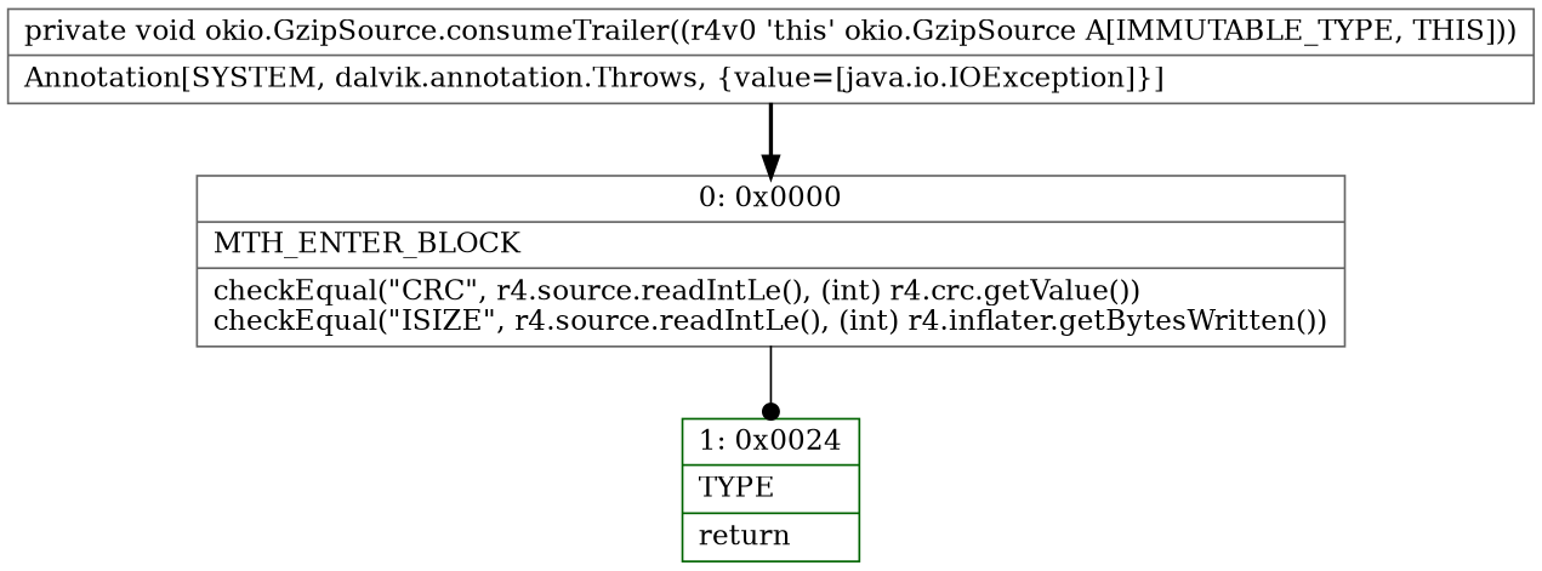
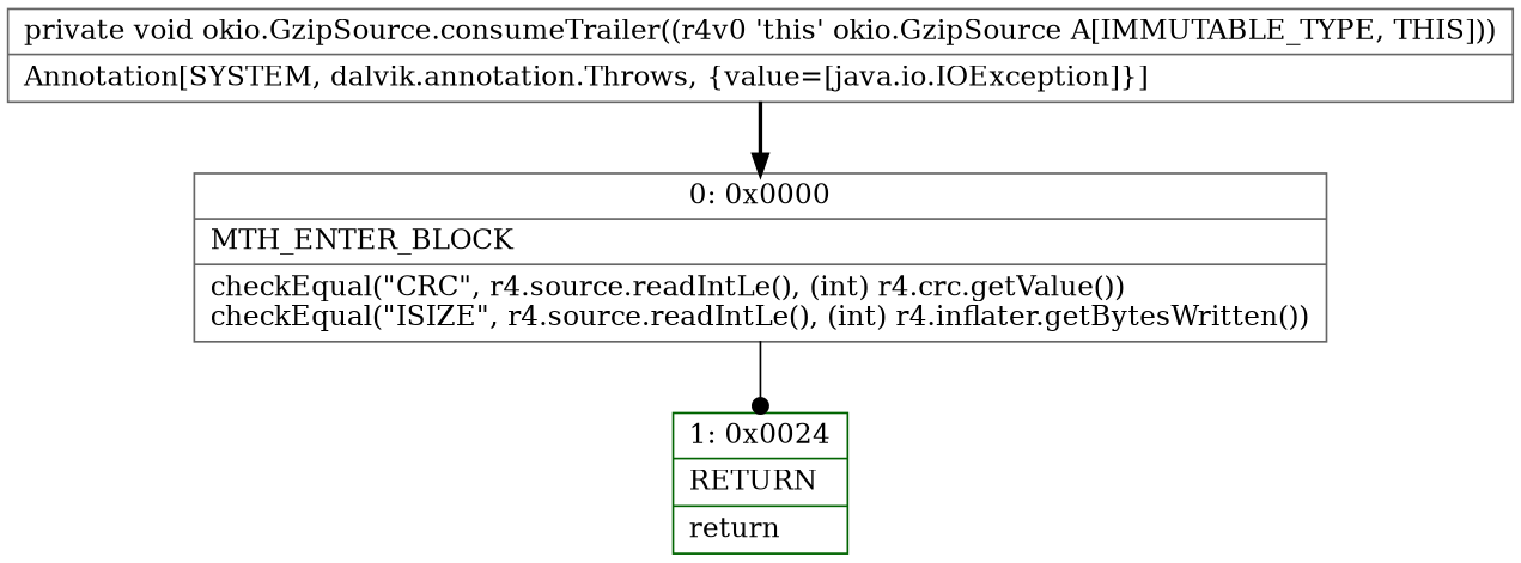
  digraph {
    node [shape=record color=gray40]
    n1 [label="{0\:\ 0x0000|MTH_ENTER_BLOCK\l|checkEqual(\"CRC\", r4.source.readIntLe(), (int) r4.crc.getValue())\lcheckEqual(\"ISIZE\", r4.source.readIntLe(), (int) r4.inflater.getBytesWritten())\l}"]
-   n2 [label="{1\:\ 0x0024|TYPE\l|return\l}" color=darkgreen]
+   n2 [label="{1\:\ 0x0024|RETURN\l|return\l}" color=darkgreen]
    n3 [label="{private void okio.GzipSource.consumeTrailer((r4v0 'this' okio.GzipSource A[IMMUTABLE_TYPE, THIS]))  | Annotation[SYSTEM, dalvik.annotation.Throws, \{value=[java.io.IOException]\}]\l}"]
    n1 -> n2 [style=solid arrowhead=dot]
    n3 -> n1 [style=bold arrowhead=normal]
  }
